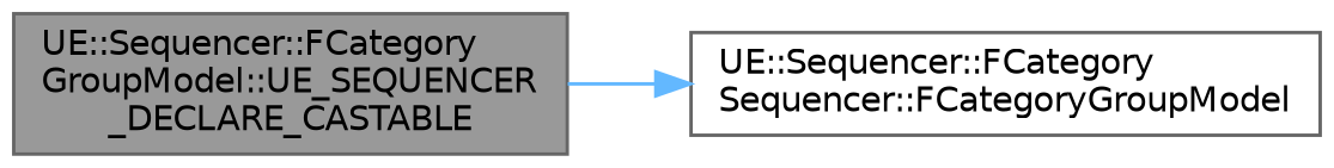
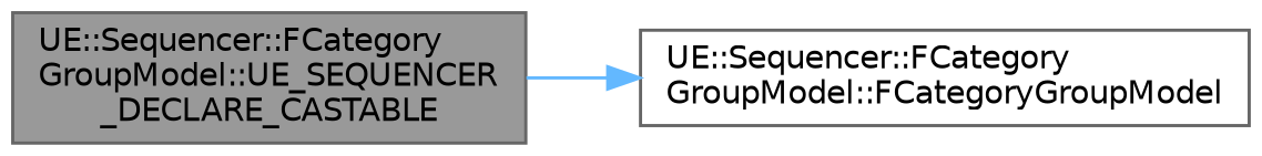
  digraph {
    rankdir=LR
    node [fontname=Helvetica fontsize=10 shape=box style=filled]
    n1 [color=gray40 fillcolor=grey60 fontcolor=black height=0.2 label="UE::Sequencer::FCategory\lGroupModel::UE_SEQUENCER\l_DECLARE_CASTABLE" width=0.4]
-   n2 [color=grey40 fillcolor=white height=0.2 label="UE::Sequencer::FCategory\lSequencer::FCategoryGroupModel" width=0.4]
+   n2 [color=grey40 fillcolor=white height=0.2 label="UE::Sequencer::FCategory\lGroupModel::FCategoryGroupModel" width=0.4]
    n1 -> n2 [color=steelblue1 fontname=Helvetica fontsize=10 labelfontname=Helvetica labelfontsize=10 style=solid]
  }
